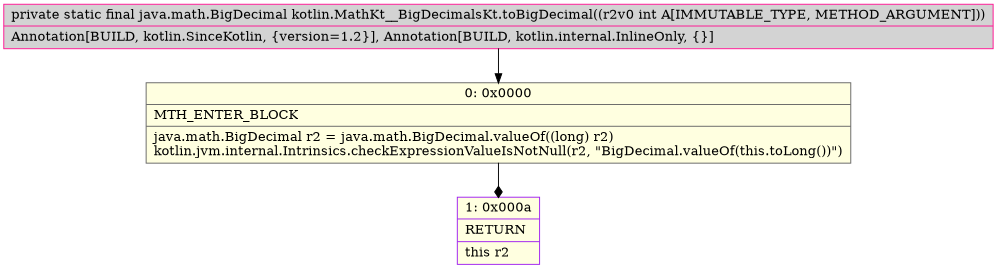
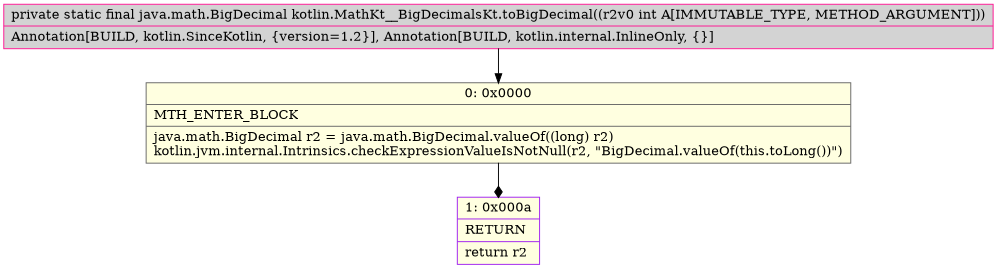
  digraph {
    node [shape=record style=filled fillcolor=lightyellow]
    n1 [label="{0\:\ 0x0000|MTH_ENTER_BLOCK\l|java.math.BigDecimal r2 = java.math.BigDecimal.valueOf((long) r2)\lkotlin.jvm.internal.Intrinsics.checkExpressionValueIsNotNull(r2, \"BigDecimal.valueOf(this.toLong())\")\l}" color=gray40]
-   n2 [label="{1\:\ 0x000a|RETURN\l|this r2\l}" color=purple]
+   n2 [label="{1\:\ 0x000a|RETURN\l|return r2\l}" color=purple]
    n3 [label="{private static final java.math.BigDecimal kotlin.MathKt__BigDecimalsKt.toBigDecimal((r2v0 int A[IMMUTABLE_TYPE, METHOD_ARGUMENT]))  | Annotation[BUILD, kotlin.SinceKotlin, \{version=1.2\}], Annotation[BUILD, kotlin.internal.InlineOnly, \{\}]\l}" fillcolor=lightgrey color=deeppink]
    n1 -> n2 [arrowhead=diamond]
    n3 -> n1 [arrowhead=normal]
  }
